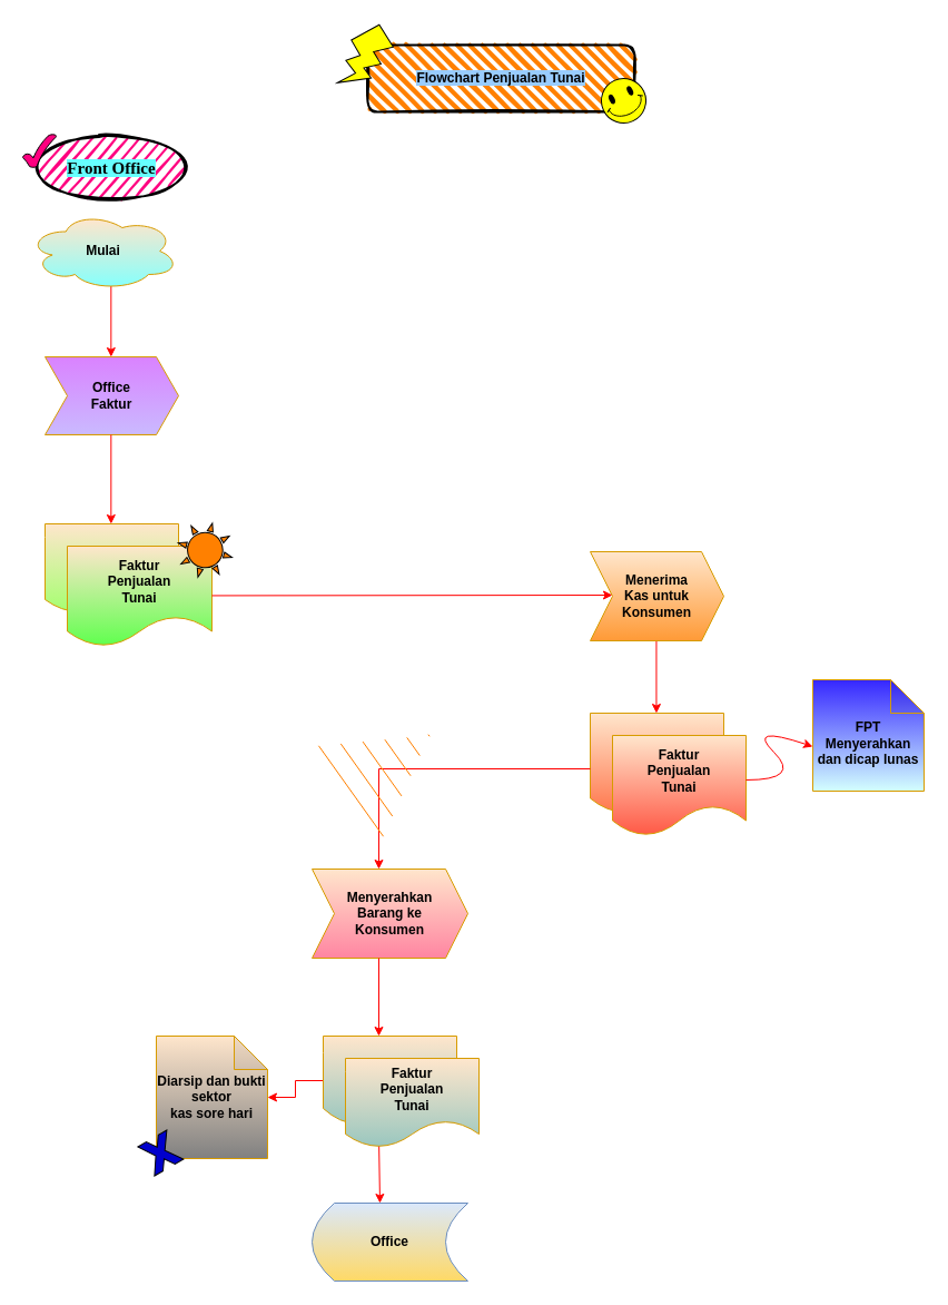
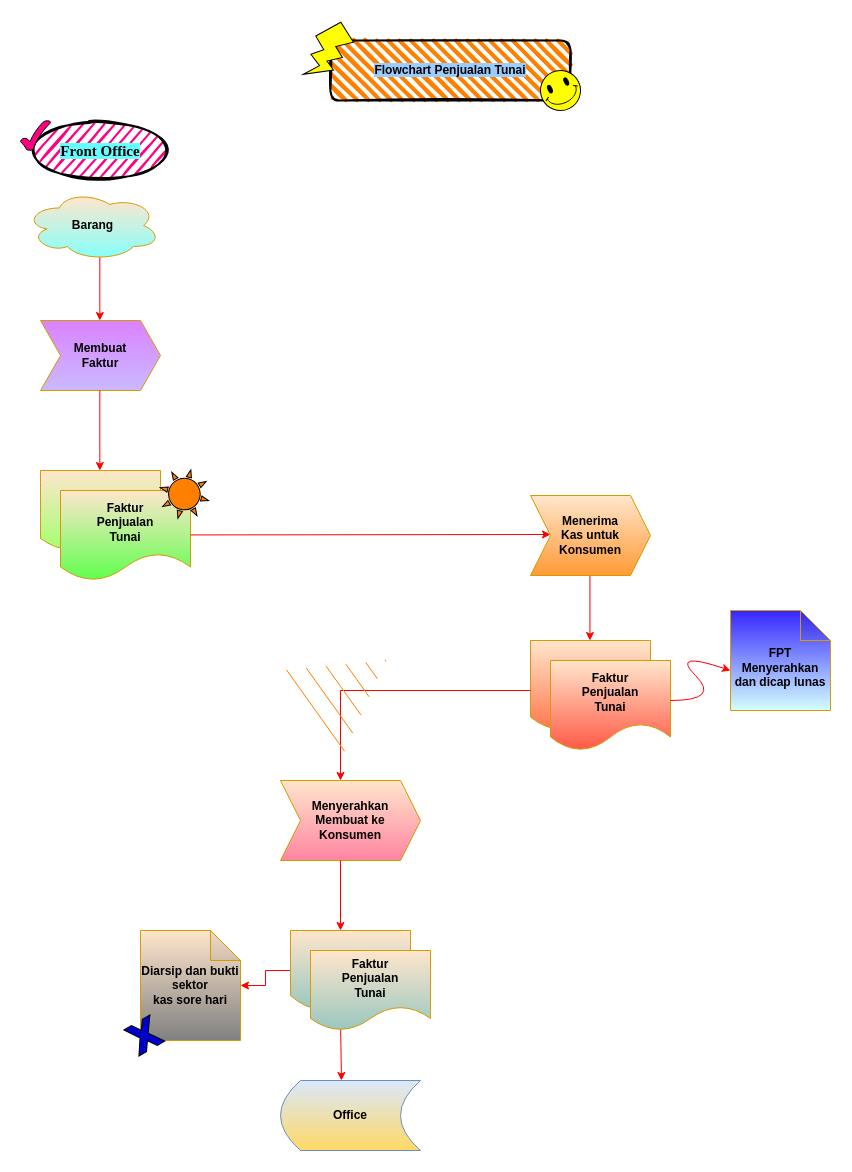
  <mxCell id="0" />
  <mxCell id="1" parent="0" />
  <mxCell id="2" value="" style="endArrow=classic;html=1;rounded=0;exitX=0.369;exitY=1.013;exitDx=0;exitDy=0;exitPerimeter=0;strokeColor=#FF0000;" edge="1" parent="1"><mxGeometry width="50" height="50" relative="1" as="geometry"><mxPoint x="340" y="1020" as="sourcePoint" /><mxPoint x="341" y="1080" as="targetPoint" /></mxGeometry></mxCell>
  <mxCell id="3" value="" style="endArrow=classic;html=1;rounded=0;strokeColor=#FF0000;" edge="1" parent="1"><mxGeometry width="50" height="50" relative="1" as="geometry"><mxPoint x="589.44" y="570" as="sourcePoint" /><mxPoint x="589.44" y="640" as="targetPoint" /></mxGeometry></mxCell>
  <mxCell id="4" value="" style="endArrow=classic;html=1;rounded=0;strokeColor=#FF0000;" edge="1" parent="1"><mxGeometry width="50" height="50" relative="1" as="geometry"><mxPoint x="99.33" y="250" as="sourcePoint" /><mxPoint x="99.33" y="320" as="targetPoint" /></mxGeometry></mxCell>
- <mxCell id="5" value="&lt;b&gt;Mulai&lt;/b&gt;" style="ellipse;shape=cloud;whiteSpace=wrap;html=1;fillColor=#ffe6cc;strokeColor=#d79b00;gradientColor=#87FFFB;" vertex="1" parent="1"><mxGeometry x="25" y="190" width="135" height="70" as="geometry" /></mxCell>
- <mxCell id="6" value="&lt;b&gt;Office&lt;/b&gt;&lt;div&gt;&lt;b&gt;Faktur&lt;/b&gt;&lt;/div&gt;" style="shape=step;perimeter=stepPerimeter;whiteSpace=wrap;html=1;fixedSize=1;strokeColor=#d79b00;fillColor=#DA82FF;gradientColor=#CABAFF;" vertex="1" parent="1"><mxGeometry x="40" y="320" width="120" height="70" as="geometry" /></mxCell>
+ <mxCell id="5" value="&lt;b&gt;Barang&lt;/b&gt;" style="ellipse;shape=cloud;whiteSpace=wrap;html=1;fillColor=#ffe6cc;strokeColor=#d79b00;gradientColor=#87FFFB;" vertex="1" parent="1"><mxGeometry x="25" y="190" width="135" height="70" as="geometry" /></mxCell>
+ <mxCell id="6" value="&lt;b&gt;Membuat&lt;/b&gt;&lt;div&gt;&lt;b&gt;Faktur&lt;/b&gt;&lt;/div&gt;" style="shape=step;perimeter=stepPerimeter;whiteSpace=wrap;html=1;fixedSize=1;strokeColor=#d79b00;fillColor=#DA82FF;gradientColor=#CABAFF;" vertex="1" parent="1"><mxGeometry x="40" y="320" width="120" height="70" as="geometry" /></mxCell>
  <mxCell id="7" value="" style="endArrow=classic;html=1;rounded=0;strokeColor=#FF0000;" edge="1" parent="1"><mxGeometry width="50" height="50" relative="1" as="geometry"><mxPoint x="99.33" y="390" as="sourcePoint" /><mxPoint x="99.33" y="470" as="targetPoint" /></mxGeometry></mxCell>
  <mxCell id="8" value="" style="shape=document;whiteSpace=wrap;html=1;boundedLbl=1;fillColor=#ffe6cc;strokeColor=#d79b00;gradientColor=#A5FF70;" vertex="1" parent="1"><mxGeometry x="40" y="470" width="120" height="80" as="geometry" /></mxCell>
  <mxCell id="9" value="&lt;b&gt;Faktur&lt;/b&gt;&lt;div&gt;&lt;b&gt;Penjualan&lt;/b&gt;&lt;/div&gt;&lt;div&gt;&lt;b&gt;Tunai&lt;/b&gt;&lt;/div&gt;" style="shape=document;whiteSpace=wrap;html=1;boundedLbl=1;fillColor=#ffe6cc;strokeColor=#d79b00;gradientColor=#61FF4F;" vertex="1" parent="1"><mxGeometry x="60" y="490" width="130" height="90" as="geometry" /></mxCell>
  <mxCell id="10" value="" style="endArrow=classic;html=1;rounded=0;strokeColor=#FF0000;" edge="1" parent="1"><mxGeometry width="50" height="50" relative="1" as="geometry"><mxPoint x="190" y="534.44" as="sourcePoint" /><mxPoint x="550" y="534" as="targetPoint" /></mxGeometry></mxCell>
  <mxCell id="11" value="&lt;b&gt;Menerima&lt;/b&gt;&lt;div&gt;&lt;b&gt;Kas untuk&lt;/b&gt;&lt;/div&gt;&lt;div&gt;&lt;b&gt;Konsumen&lt;/b&gt;&lt;/div&gt;" style="shape=step;perimeter=stepPerimeter;whiteSpace=wrap;html=1;fixedSize=1;fillColor=#ffe6cc;strokeColor=#d79b00;gradientColor=#FF9A36;" vertex="1" parent="1"><mxGeometry x="530" y="495" width="120" height="80" as="geometry" /></mxCell>
  <mxCell id="12" value="" style="shape=document;whiteSpace=wrap;html=1;boundedLbl=1;fillColor=#ffe6cc;strokeColor=#d79b00;gradientColor=#FF784F;" vertex="1" parent="1"><mxGeometry x="530" y="640" width="120" height="90" as="geometry" /></mxCell>
  <mxCell id="13" value="&lt;b&gt;Faktur&lt;/b&gt;&lt;div&gt;&lt;b&gt;Penjualan&lt;/b&gt;&lt;/div&gt;&lt;div&gt;&lt;b&gt;Tunai&lt;/b&gt;&lt;/div&gt;" style="shape=document;whiteSpace=wrap;html=1;boundedLbl=1;fillColor=#ffe6cc;strokeColor=#d79b00;gradientColor=#FF5A47;" vertex="1" parent="1"><mxGeometry x="550" y="660" width="120" height="90" as="geometry" /></mxCell>
  <mxCell id="14" value="" style="endArrow=none;html=1;rounded=0;strokeColor=#FF0000;" edge="1" parent="1"><mxGeometry width="50" height="50" relative="1" as="geometry"><mxPoint x="340" y="690" as="sourcePoint" /><mxPoint x="530" y="690" as="targetPoint" /></mxGeometry></mxCell>
  <mxCell id="15" value="" style="endArrow=classic;html=1;rounded=0;strokeColor=#FF0000;" edge="1" parent="1"><mxGeometry width="50" height="50" relative="1" as="geometry"><mxPoint x="340" y="690" as="sourcePoint" /><mxPoint x="340" y="780" as="targetPoint" /></mxGeometry></mxCell>
- <mxCell id="16" value="&lt;b&gt;Menyerahkan&lt;/b&gt;&lt;div&gt;&lt;b&gt;Barang ke&lt;/b&gt;&lt;/div&gt;&lt;div&gt;&lt;b&gt;Konsumen&lt;/b&gt;&lt;/div&gt;" style="shape=step;perimeter=stepPerimeter;whiteSpace=wrap;html=1;fixedSize=1;fillColor=#ffe6cc;strokeColor=#d79b00;gradientColor=#FF85A1;" vertex="1" parent="1"><mxGeometry x="280" y="780" width="140" height="80" as="geometry" /></mxCell>
+ <mxCell id="16" value="&lt;b&gt;Menyerahkan&lt;/b&gt;&lt;div&gt;&lt;b&gt;Membuat ke&lt;/b&gt;&lt;/div&gt;&lt;div&gt;&lt;b&gt;Konsumen&lt;/b&gt;&lt;/div&gt;" style="shape=step;perimeter=stepPerimeter;whiteSpace=wrap;html=1;fixedSize=1;fillColor=#ffe6cc;strokeColor=#d79b00;gradientColor=#FF85A1;" vertex="1" parent="1"><mxGeometry x="280" y="780" width="140" height="80" as="geometry" /></mxCell>
  <mxCell id="17" value="" style="endArrow=classic;html=1;rounded=0;strokeColor=#FF0000;" edge="1" parent="1"><mxGeometry width="50" height="50" relative="1" as="geometry"><mxPoint x="340" y="860" as="sourcePoint" /><mxPoint x="340" y="930" as="targetPoint" /></mxGeometry></mxCell>
  <mxCell id="18" value="" style="edgeStyle=orthogonalEdgeStyle;rounded=0;orthogonalLoop=1;jettySize=auto;html=1;strokeColor=#FF0000;" edge="1" parent="1" source="19" target="22"><mxGeometry relative="1" as="geometry" /></mxCell>
  <mxCell id="19" value="" style="shape=document;whiteSpace=wrap;html=1;boundedLbl=1;size=0.375;fillColor=#ffe6cc;strokeColor=#d79b00;gradientColor=#9AC7BF;" vertex="1" parent="1"><mxGeometry x="290" y="930" width="120" height="80" as="geometry" /></mxCell>
  <mxCell id="20" value="&lt;b&gt;Faktur&lt;/b&gt;&lt;div&gt;&lt;b&gt;Penjualan&lt;/b&gt;&lt;/div&gt;&lt;div&gt;&lt;b&gt;Tunai&lt;/b&gt;&lt;/div&gt;" style="shape=document;whiteSpace=wrap;html=1;boundedLbl=1;fillColor=#ffe6cc;strokeColor=#d79b00;gradientColor=#9AC7BF;" vertex="1" parent="1"><mxGeometry x="310" y="950" width="120" height="80" as="geometry" /></mxCell>
  <mxCell id="21" value="&lt;b&gt;Office&lt;/b&gt;" style="shape=dataStorage;whiteSpace=wrap;html=1;fixedSize=1;fillColor=#dae8fc;strokeColor=#6c8ebf;gradientColor=#FFD966;" vertex="1" parent="1"><mxGeometry x="280" y="1080" width="140" height="70" as="geometry" /></mxCell>
  <mxCell id="22" value="&lt;b&gt;Diarsip dan bukti sektor&lt;/b&gt;&lt;div&gt;&lt;b&gt;kas sore hari&lt;/b&gt;&lt;/div&gt;" style="shape=note;whiteSpace=wrap;html=1;backgroundOutline=1;darkOpacity=0.05;fillColor=#ffe6cc;strokeColor=#d79b00;gradientColor=#808080;" vertex="1" parent="1"><mxGeometry x="140" y="930" width="100" height="110" as="geometry" /></mxCell>
  <mxCell id="23" value="" style="curved=1;endArrow=classic;html=1;rounded=0;strokeColor=#FF0000;" edge="1" parent="1"><mxGeometry width="50" height="50" relative="1" as="geometry"><mxPoint x="670" y="700" as="sourcePoint" /><mxPoint x="730" y="670" as="targetPoint" /><Array as="points"><mxPoint x="720" y="700" /><mxPoint x="670" y="650" /></Array></mxGeometry></mxCell>
  <mxCell id="24" value="&lt;div&gt;&lt;b&gt;&lt;br&gt;&lt;/b&gt;&lt;/div&gt;&lt;b&gt;FPT&lt;/b&gt;&lt;div&gt;&lt;b&gt;Menyerahkan&lt;/b&gt;&lt;/div&gt;&lt;div&gt;&lt;b&gt;dan dicap lunas&lt;/b&gt;&lt;/div&gt;" style="shape=note;whiteSpace=wrap;html=1;backgroundOutline=1;darkOpacity=0.05;fillColor=#3526FF;strokeColor=#d79b00;gradientColor=#D4FFFE;" vertex="1" parent="1"><mxGeometry x="730" y="610" width="100" height="100" as="geometry" /></mxCell>
  <mxCell id="25" value="&lt;b&gt;&lt;font face=&quot;Verdana&quot; style=&quot;font-size: 15px; background-color: rgb(102, 255, 255);&quot;&gt;Front Office&lt;/font&gt;&lt;/b&gt;" style="ellipse;whiteSpace=wrap;html=1;strokeWidth=2;fillWeight=2;hachureGap=8;fillColor=#ff0080;fillStyle=dots;sketch=1;" vertex="1" parent="1"><mxGeometry x="30" y="120" width="140" height="60" as="geometry" /></mxCell>
  <mxCell id="26" value="&lt;b style=&quot;background-color: rgb(153, 204, 255);&quot;&gt;Flowchart Penjualan Tunai&lt;/b&gt;" style="rounded=1;whiteSpace=wrap;html=1;strokeWidth=2;fillWeight=4;hachureGap=8;hachureAngle=45;fillColor=#ff8000;sketch=1;" vertex="1" parent="1"><mxGeometry x="330" y="40" width="240" height="60" as="geometry" /></mxCell>
  <mxCell id="27" value="" style="verticalLabelPosition=bottom;verticalAlign=top;html=1;shape=mxgraph.basic.smiley;rotation=-25;fillColor=#FFFF00;" vertex="1" parent="1"><mxGeometry x="540" y="70" width="40" height="40" as="geometry" /></mxCell>
  <mxCell id="28" value="" style="verticalLabelPosition=bottom;verticalAlign=top;html=1;shape=mxgraph.basic.flash;rotation=15;fillColor=#FFFF00;" vertex="1" parent="1"><mxGeometry x="310" y="20" width="40" height="60" as="geometry" /></mxCell>
  <mxCell id="29" value="" style="verticalLabelPosition=bottom;verticalAlign=top;html=1;shape=mxgraph.basic.tick;fillColor=#FF0080;" vertex="1" parent="1"><mxGeometry x="20" y="120" width="30" height="30" as="geometry" /></mxCell>
  <mxCell id="30" value="" style="verticalLabelPosition=bottom;verticalAlign=top;html=1;shape=mxgraph.basic.sun;rotation=15;fillColor=#FF8000;" vertex="1" parent="1"><mxGeometry x="158.88" y="468.54" width="50" height="50" as="geometry" /></mxCell>
  <mxCell id="31" value="" style="verticalLabelPosition=bottom;verticalAlign=top;html=1;shape=mxgraph.basic.x;rotation=-30;fillColor=#0000CC;" vertex="1" parent="1"><mxGeometry x="128.88" y="1020" width="30" height="30" as="geometry" /></mxCell>
  <mxCell id="32" value="" style="shape=mxgraph.arrows2.wedgeArrowDashed2;html=1;bendable=0;startWidth=50;stepSize=15;rounded=0;strokeColor=#FF8000;" edge="1" parent="1"><mxGeometry width="100" height="100" relative="1" as="geometry"><mxPoint x="315" y="710" as="sourcePoint" /><mxPoint x="385" y="660" as="targetPoint" /></mxGeometry></mxCell>
